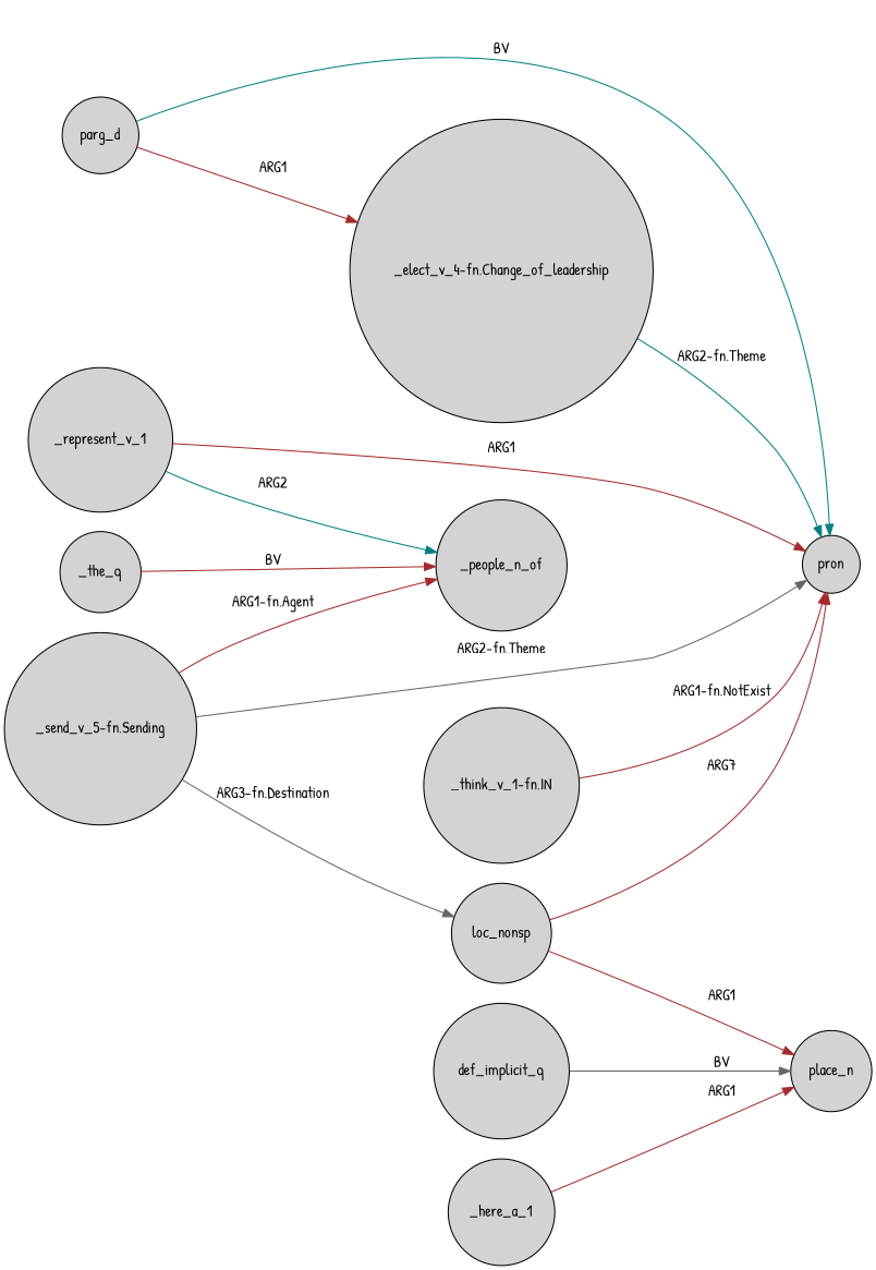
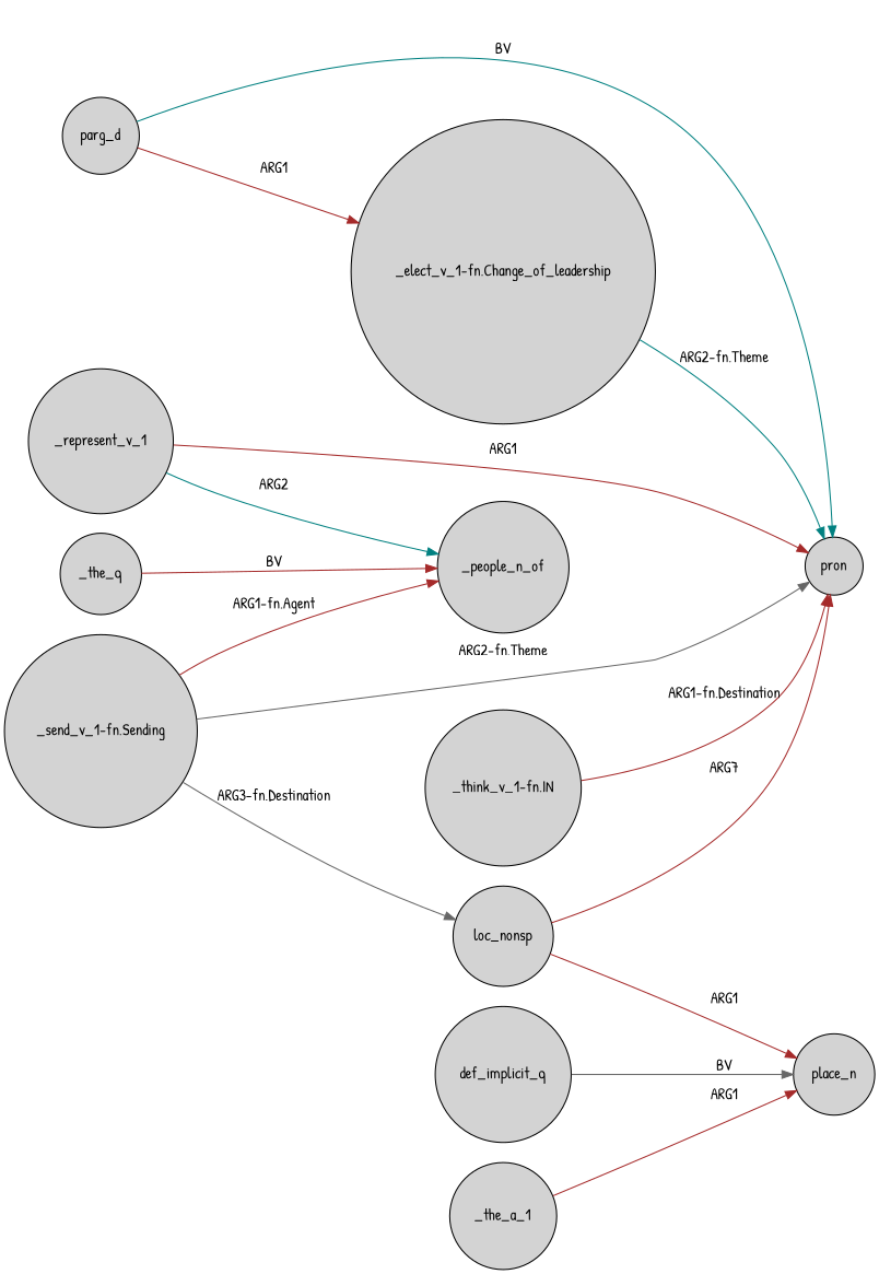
  digraph {
    fontname="Patrick Hand"
    rankdir=LR
    node [fontname="Patrick Hand" shape=circle style=filled]
    edge [color=brown fontname="Patrick Hand"]
-   "_send_v_1-fn.Sending" [label="_send_v_5-fn.Sending"]
+   "_send_v_1-fn.Sending"
    loc_nonsp
    pron
    _people_n_of
    place_n
    "_think_v_1-fn.IN"
    _represent_v_1
-   "_elect_v_1-fn.Change_of_leadership" [label="_elect_v_4-fn.Change_of_leadership"]
+   "_elect_v_1-fn.Change_of_leadership"
    def_implicit_q
-   _here_a_1
+   _here_a_1 [label=_the_a_1]
    parg_d
    _the_q
    "_send_v_1-fn.Sending" -> loc_nonsp [color=gray40 label="ARG3-fn.Destination"]
    "_send_v_1-fn.Sending" -> pron [color=gray40 label="ARG2-fn.Theme"]
    "_send_v_1-fn.Sending" -> _people_n_of [label="ARG1-fn.Agent"]
    loc_nonsp -> pron [label=ARG7]
    loc_nonsp -> place_n [label=ARG1]
-   "_think_v_1-fn.IN" -> pron [label="ARG1-fn.NotExist"]
+   "_think_v_1-fn.IN" -> pron [label="ARG1-fn.Destination"]
    _represent_v_1 -> pron [label=ARG1]
    _represent_v_1 -> _people_n_of [color=teal label=ARG2]
    "_elect_v_1-fn.Change_of_leadership" -> pron [color=teal label="ARG2-fn.Theme"]
    def_implicit_q -> place_n [color=gray40 label=BV]
    _here_a_1 -> place_n [label=ARG1]
    parg_d -> pron [color=teal label=BV]
    parg_d -> "_elect_v_1-fn.Change_of_leadership" [label=ARG1]
    _the_q -> _people_n_of [label=BV]
  }
